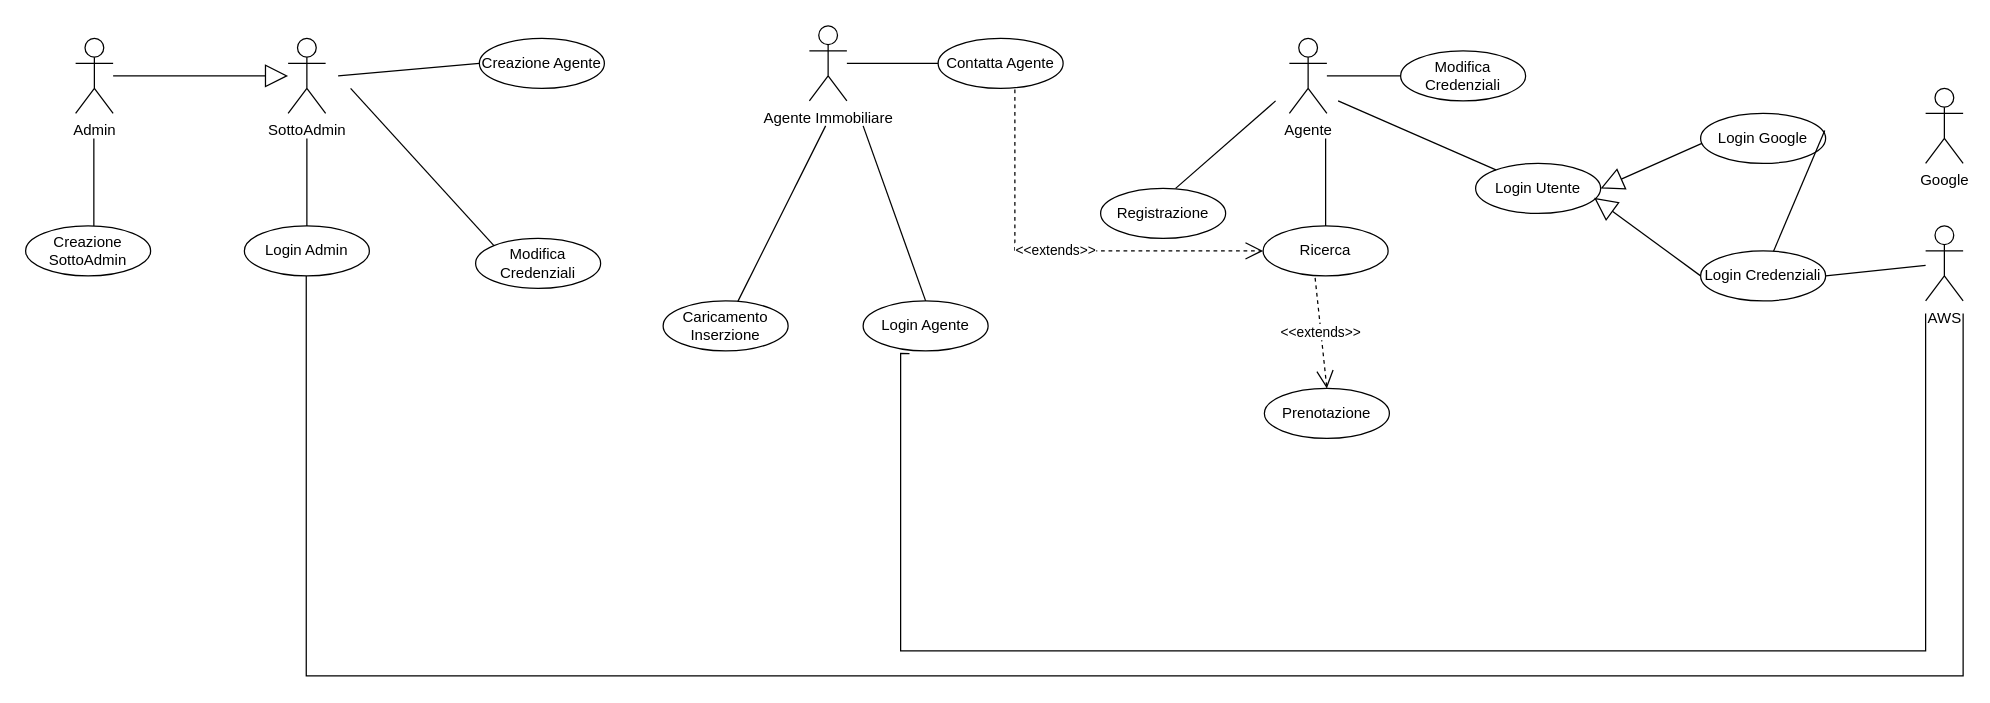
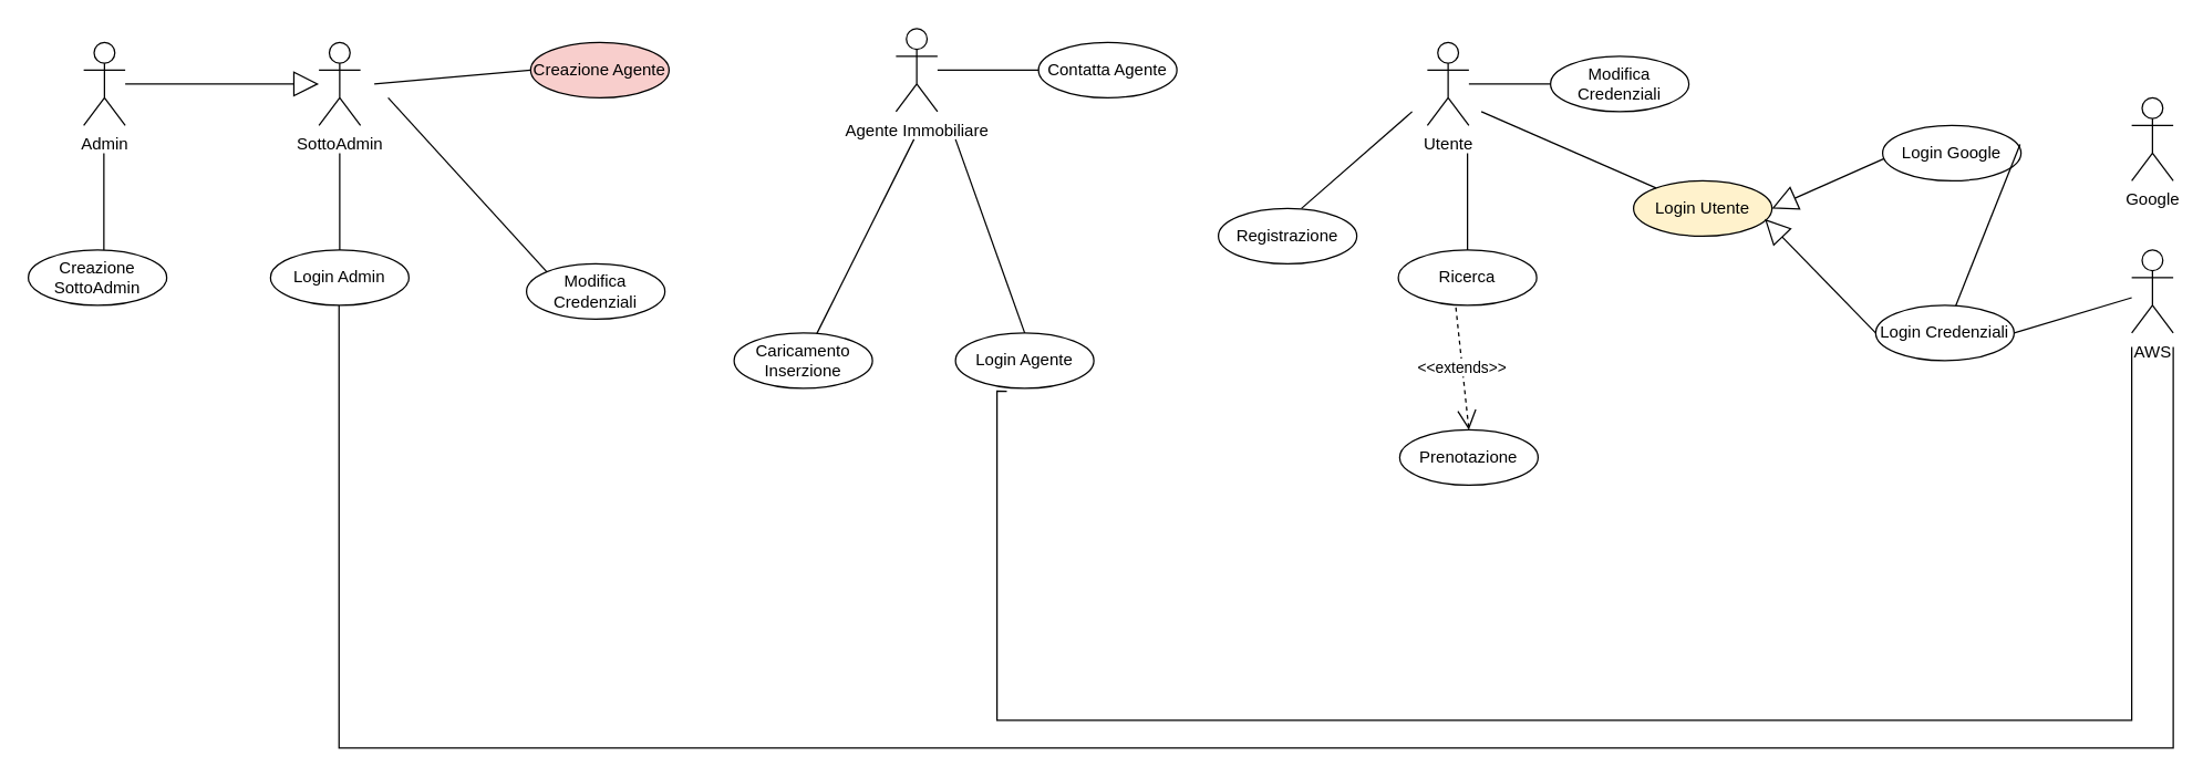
  <mxCell id="0" />
  <mxCell id="1" parent="0" />
  <mxCell id="2" value="Admin" style="shape=umlActor;verticalLabelPosition=bottom;verticalAlign=top;html=1;outlineConnect=0;" vertex="1" parent="1"><mxGeometry x="60" y="30" width="30" height="60" as="geometry" /></mxCell>
- <mxCell id="3" value="Agente" style="shape=umlActor;verticalLabelPosition=bottom;verticalAlign=top;html=1;outlineConnect=0;" vertex="1" parent="1"><mxGeometry x="1031" y="30" width="30" height="60" as="geometry" /></mxCell>
+ <mxCell id="3" value="Utente" style="shape=umlActor;verticalLabelPosition=bottom;verticalAlign=top;html=1;outlineConnect=0;" vertex="1" parent="1"><mxGeometry x="1031" y="30" width="30" height="60" as="geometry" /></mxCell>
  <mxCell id="4" value="Agente Immobiliare" style="shape=umlActor;verticalLabelPosition=bottom;verticalAlign=top;html=1;outlineConnect=0;" vertex="1" parent="1"><mxGeometry x="647" y="20" width="30" height="60" as="geometry" /></mxCell>
  <mxCell id="5" value="SottoAdmin" style="shape=umlActor;verticalLabelPosition=bottom;verticalAlign=top;html=1;outlineConnect=0;" vertex="1" parent="1"><mxGeometry x="230" y="30" width="30" height="60" as="geometry" /></mxCell>
  <mxCell id="6" value="Login Admin" style="ellipse;whiteSpace=wrap;html=1;align=center;" vertex="1" parent="1"><mxGeometry x="195" y="180" width="100" height="40" as="geometry" /></mxCell>
- <mxCell id="7" value="Login Utente" style="ellipse;whiteSpace=wrap;html=1;align=center;" vertex="1" parent="1"><mxGeometry x="1180" y="130" width="100" height="40" as="geometry" /></mxCell>
+ <mxCell id="7" value="Login Utente" style="ellipse;whiteSpace=wrap;html=1;align=center;fillColor=#fff2cc;" vertex="1" parent="1"><mxGeometry x="1180" y="130" width="100" height="40" as="geometry" /></mxCell>
  <mxCell id="8" value="Login Agente" style="ellipse;whiteSpace=wrap;html=1;align=center;" vertex="1" parent="1"><mxGeometry x="690" y="240" width="100" height="40" as="geometry" /></mxCell>
- <mxCell id="9" value="Creazione Agente" style="ellipse;whiteSpace=wrap;html=1;align=center;" vertex="1" parent="1"><mxGeometry x="383" y="30" width="100" height="40" as="geometry" /></mxCell>
+ <mxCell id="9" value="Creazione Agente" style="ellipse;whiteSpace=wrap;html=1;align=center;fillColor=#f8cecc;" vertex="1" parent="1"><mxGeometry x="383" y="30" width="100" height="40" as="geometry" /></mxCell>
  <mxCell id="10" value="Modifica Credenziali" style="ellipse;whiteSpace=wrap;html=1;align=center;" vertex="1" parent="1"><mxGeometry x="380" y="190" width="100" height="40" as="geometry" /></mxCell>
  <mxCell id="11" value="Creazione SottoAdmin" style="ellipse;whiteSpace=wrap;html=1;align=center;" vertex="1" parent="1"><mxGeometry x="20" y="180" width="100" height="40" as="geometry" /></mxCell>
  <mxCell id="12" value="Caricamento Inserzione" style="ellipse;whiteSpace=wrap;html=1;align=center;" vertex="1" parent="1"><mxGeometry x="530" y="240" width="100" height="40" as="geometry" /></mxCell>
  <mxCell id="13" value="Contatta Agente" style="ellipse;whiteSpace=wrap;html=1;align=center;" vertex="1" parent="1"><mxGeometry x="750" y="30" width="100" height="40" as="geometry" /></mxCell>
  <mxCell id="14" value="Registrazione" style="ellipse;whiteSpace=wrap;html=1;align=center;" vertex="1" parent="1"><mxGeometry x="880" y="150" width="100" height="40" as="geometry" /></mxCell>
  <mxCell id="15" value="Ricerca" style="ellipse;whiteSpace=wrap;html=1;align=center;" vertex="1" parent="1"><mxGeometry x="1010" y="180" width="100" height="40" as="geometry" /></mxCell>
  <mxCell id="16" value="Prenotazione" style="ellipse;whiteSpace=wrap;html=1;align=center;" vertex="1" parent="1"><mxGeometry x="1011" y="310" width="100" height="40" as="geometry" /></mxCell>
  <mxCell id="17" value="&amp;lt;&amp;lt;extends&amp;gt;&amp;gt;" style="endArrow=open;endSize=12;dashed=1;html=1;rounded=0;exitX=0.416;exitY=1.041;exitDx=0;exitDy=0;exitPerimeter=0;entryX=0.5;entryY=0;entryDx=0;entryDy=0;" edge="1" parent="1" source="15" target="16"><mxGeometry x="-0.01" width="160" relative="1" as="geometry"><mxPoint x="530" y="210" as="sourcePoint" /><mxPoint x="690" y="210" as="targetPoint" /><mxPoint as="offset" /></mxGeometry></mxCell>
- <mxCell id="18" value="&amp;lt;&amp;lt;extends&amp;gt;&amp;gt;" style="endArrow=open;endSize=12;dashed=1;html=1;rounded=0;entryX=0;entryY=0.5;entryDx=0;entryDy=0;exitX=0.614;exitY=1.023;exitDx=0;exitDy=0;exitPerimeter=0;edgeStyle=orthogonalEdgeStyle;" edge="1" parent="1" source="13" target="15"><mxGeometry x="-0.01" width="160" relative="1" as="geometry"><mxPoint x="530" y="120" as="sourcePoint" /><mxPoint x="1071" y="320" as="targetPoint" /><mxPoint as="offset" /></mxGeometry></mxCell>
  <mxCell id="19" value="" style="endArrow=none;html=1;rounded=0;entryX=0;entryY=0.5;entryDx=0;entryDy=0;" edge="1" parent="1" source="4" target="13"><mxGeometry width="50" height="50" relative="1" as="geometry"><mxPoint x="600" y="170" as="sourcePoint" /><mxPoint x="650" y="120" as="targetPoint" /></mxGeometry></mxCell>
  <mxCell id="20" value="" style="endArrow=none;html=1;rounded=0;" edge="1" parent="1" target="12"><mxGeometry width="50" height="50" relative="1" as="geometry"><mxPoint x="660" y="100" as="sourcePoint" /><mxPoint x="760" y="60" as="targetPoint" /></mxGeometry></mxCell>
  <mxCell id="21" value="" style="endArrow=none;html=1;rounded=0;entryX=0.5;entryY=0;entryDx=0;entryDy=0;" edge="1" parent="1" target="8"><mxGeometry width="50" height="50" relative="1" as="geometry"><mxPoint x="690" y="100" as="sourcePoint" /><mxPoint x="600" y="250" as="targetPoint" /></mxGeometry></mxCell>
  <mxCell id="22" value="" style="endArrow=block;endSize=16;endFill=0;html=1;rounded=0;entryX=1;entryY=0.5;entryDx=0;entryDy=0;" edge="1" parent="1" target="7"><mxGeometry width="160" relative="1" as="geometry"><mxPoint x="1370" y="110" as="sourcePoint" /><mxPoint x="1150" y="150" as="targetPoint" /></mxGeometry></mxCell>
- <mxCell id="23" value="Login Credenziali" style="ellipse;whiteSpace=wrap;html=1;align=center;" vertex="1" parent="1"><mxGeometry x="1360" y="200" width="100" height="40" as="geometry" /></mxCell>
+ <mxCell id="23" value="Login Credenziali" style="ellipse;whiteSpace=wrap;html=1;align=center;" vertex="1" parent="1"><mxGeometry x="1355" y="220" width="100" height="40" as="geometry" /></mxCell>
  <mxCell id="24" value="Login Google" style="ellipse;whiteSpace=wrap;html=1;align=center;" vertex="1" parent="1"><mxGeometry x="1360" y="90" width="100" height="40" as="geometry" /></mxCell>
  <mxCell id="25" value="" style="endArrow=block;endSize=16;endFill=0;html=1;rounded=0;entryX=0.948;entryY=0.689;entryDx=0;entryDy=0;entryPerimeter=0;exitX=0;exitY=0.5;exitDx=0;exitDy=0;" edge="1" parent="1" source="23" target="7"><mxGeometry width="160" relative="1" as="geometry"><mxPoint x="1380" y="120" as="sourcePoint" /><mxPoint x="1290" y="160" as="targetPoint" /></mxGeometry></mxCell>
  <mxCell id="26" value="AWS" style="shape=umlActor;verticalLabelPosition=bottom;verticalAlign=top;html=1;outlineConnect=0;" vertex="1" parent="1"><mxGeometry x="1540" y="180" width="30" height="60" as="geometry" /></mxCell>
  <mxCell id="27" value="Google" style="shape=umlActor;verticalLabelPosition=bottom;verticalAlign=top;html=1;outlineConnect=0;" vertex="1" parent="1"><mxGeometry x="1540" y="70" width="30" height="60" as="geometry" /></mxCell>
  <mxCell id="28" value="" style="endArrow=none;html=1;rounded=0;exitX=0.993;exitY=0.341;exitDx=0;exitDy=0;exitPerimeter=0;" edge="1" parent="1" source="24" target="23"><mxGeometry width="50" height="50" relative="1" as="geometry"><mxPoint x="1170" y="170" as="sourcePoint" /><mxPoint x="1220" y="120" as="targetPoint" /></mxGeometry></mxCell>
  <mxCell id="29" value="" style="endArrow=none;html=1;rounded=0;exitX=1;exitY=0.5;exitDx=0;exitDy=0;" edge="1" parent="1" source="23" target="26"><mxGeometry width="50" height="50" relative="1" as="geometry"><mxPoint x="1469" y="114" as="sourcePoint" /><mxPoint x="1550" y="111" as="targetPoint" /></mxGeometry></mxCell>
  <mxCell id="30" value="" style="endArrow=none;html=1;rounded=0;entryX=0.5;entryY=0;entryDx=0;entryDy=0;" edge="1" parent="1" target="15"><mxGeometry width="50" height="50" relative="1" as="geometry"><mxPoint x="1060" y="110" as="sourcePoint" /><mxPoint x="1550" y="111" as="targetPoint" /></mxGeometry></mxCell>
  <mxCell id="31" value="Modifica Credenziali" style="ellipse;whiteSpace=wrap;html=1;align=center;" vertex="1" parent="1"><mxGeometry x="1120" y="40" width="100" height="40" as="geometry" /></mxCell>
  <mxCell id="32" value="" style="endArrow=none;html=1;rounded=0;" edge="1" parent="1" source="3" target="31"><mxGeometry width="50" height="50" relative="1" as="geometry"><mxPoint x="1070" y="120" as="sourcePoint" /><mxPoint x="1070" y="190" as="targetPoint" /></mxGeometry></mxCell>
  <mxCell id="33" value="" style="endArrow=none;html=1;rounded=0;" edge="1" parent="1" target="7"><mxGeometry width="50" height="50" relative="1" as="geometry"><mxPoint x="1070" y="80" as="sourcePoint" /><mxPoint x="1130" y="70" as="targetPoint" /></mxGeometry></mxCell>
  <mxCell id="34" value="" style="endArrow=none;html=1;rounded=0;entryX=0.6;entryY=0;entryDx=0;entryDy=0;entryPerimeter=0;" edge="1" parent="1" target="14"><mxGeometry width="50" height="50" relative="1" as="geometry"><mxPoint x="1020" y="80" as="sourcePoint" /><mxPoint x="1206" y="145" as="targetPoint" /></mxGeometry></mxCell>
  <mxCell id="35" value="" style="endArrow=none;html=1;rounded=0;entryX=0;entryY=0.5;entryDx=0;entryDy=0;" edge="1" parent="1" target="9"><mxGeometry width="50" height="50" relative="1" as="geometry"><mxPoint x="270" y="60" as="sourcePoint" /><mxPoint x="750" y="260" as="targetPoint" /></mxGeometry></mxCell>
  <mxCell id="36" value="" style="endArrow=none;html=1;rounded=0;entryX=0;entryY=0;entryDx=0;entryDy=0;" edge="1" parent="1" target="10"><mxGeometry width="50" height="50" relative="1" as="geometry"><mxPoint x="280" y="70" as="sourcePoint" /><mxPoint x="393" y="60" as="targetPoint" /></mxGeometry></mxCell>
  <mxCell id="37" value="" style="endArrow=none;html=1;rounded=0;entryX=0.5;entryY=0;entryDx=0;entryDy=0;" edge="1" parent="1" target="6"><mxGeometry width="50" height="50" relative="1" as="geometry"><mxPoint x="245" y="110" as="sourcePoint" /><mxPoint x="405" y="206" as="targetPoint" /></mxGeometry></mxCell>
  <mxCell id="38" value="" style="endArrow=none;html=1;rounded=0;entryX=0.5;entryY=0;entryDx=0;entryDy=0;" edge="1" parent="1"><mxGeometry width="50" height="50" relative="1" as="geometry"><mxPoint x="74.58" y="110" as="sourcePoint" /><mxPoint x="74.58" y="180" as="targetPoint" /></mxGeometry></mxCell>
  <mxCell id="39" value="" style="endArrow=block;endSize=16;endFill=0;html=1;rounded=0;" edge="1" parent="1" source="2" target="5"><mxGeometry width="160" relative="1" as="geometry"><mxPoint x="200" y="40" as="sourcePoint" /><mxPoint x="110" y="80" as="targetPoint" /></mxGeometry></mxCell>
  <mxCell id="40" value="" style="endArrow=none;html=1;rounded=0;edgeStyle=orthogonalEdgeStyle;" edge="1" parent="1"><mxGeometry width="50" height="50" relative="1" as="geometry"><mxPoint x="244.5" y="220" as="sourcePoint" /><mxPoint x="1570" y="250" as="targetPoint" /><Array as="points"><mxPoint x="244" y="540" /><mxPoint x="1570" y="540" /></Array></mxGeometry></mxCell>
  <mxCell id="41" value="" style="endArrow=none;html=1;rounded=0;edgeStyle=orthogonalEdgeStyle;exitX=0.371;exitY=1.053;exitDx=0;exitDy=0;exitPerimeter=0;" edge="1" parent="1" source="8"><mxGeometry width="50" height="50" relative="1" as="geometry"><mxPoint x="254.5" y="230" as="sourcePoint" /><mxPoint x="1540" y="250" as="targetPoint" /><Array as="points"><mxPoint x="720" y="282" /><mxPoint x="720" y="520" /><mxPoint x="1540" y="520" /><mxPoint x="1540" y="250" /></Array></mxGeometry></mxCell>
